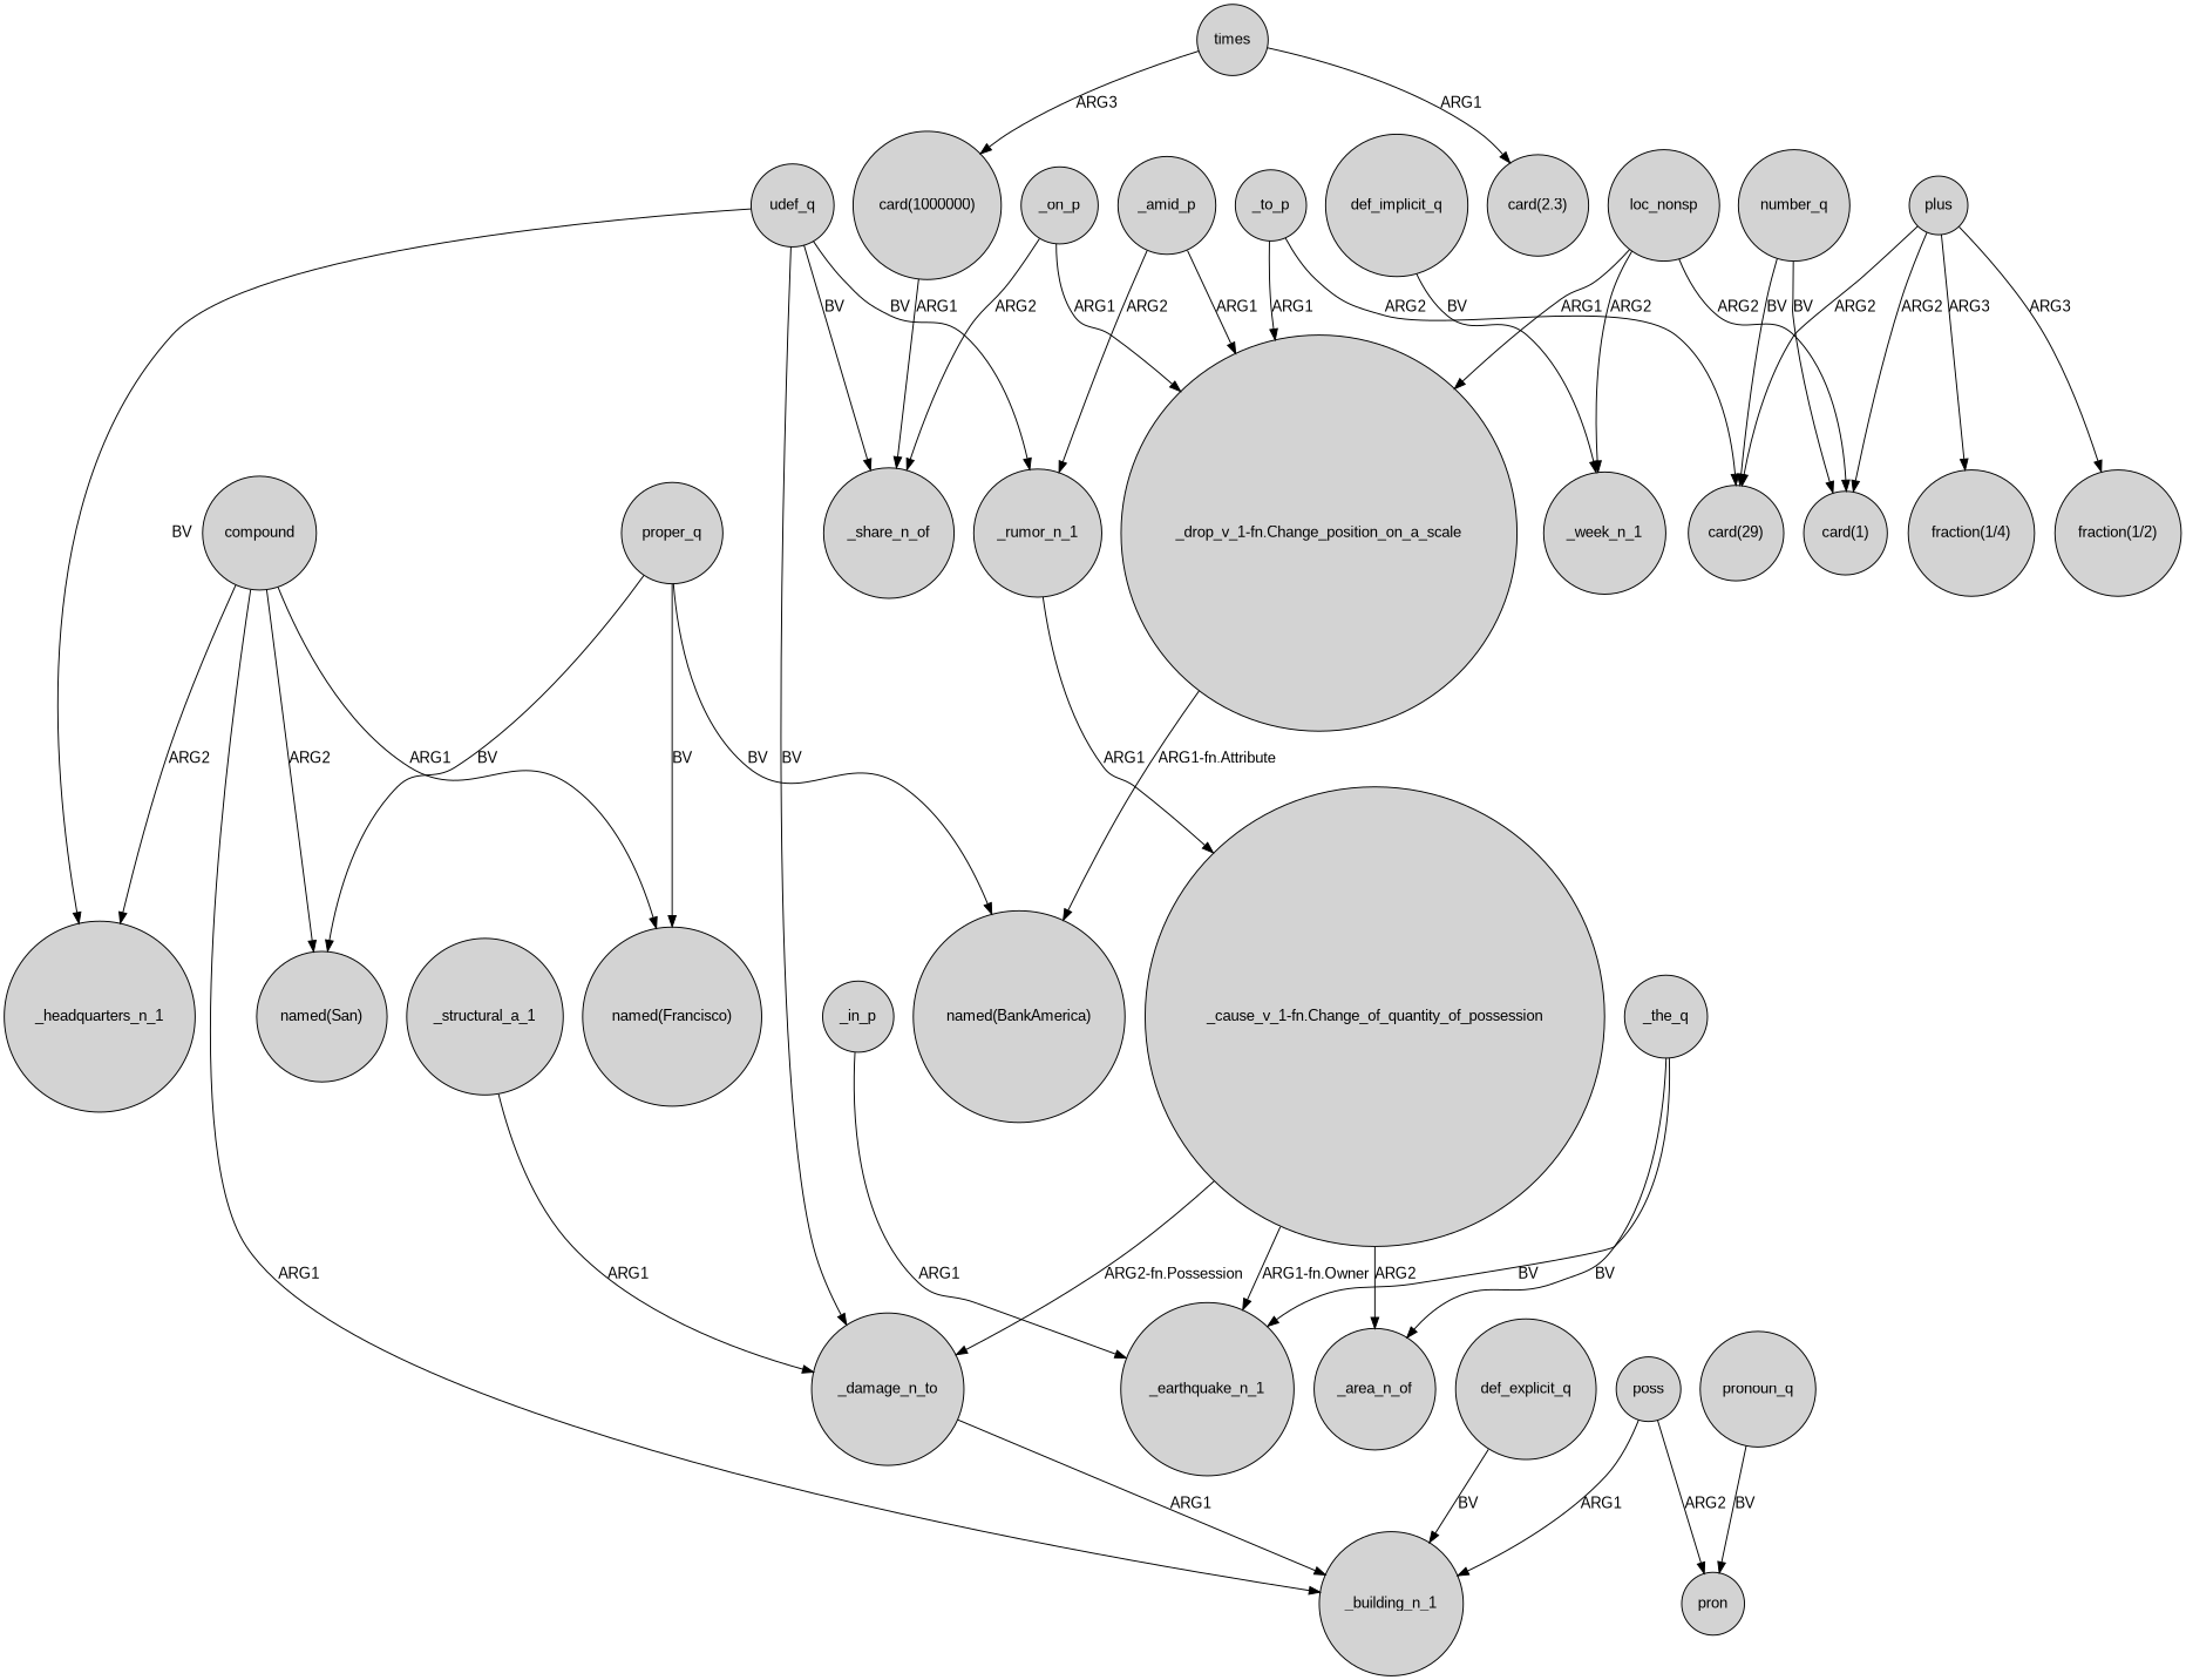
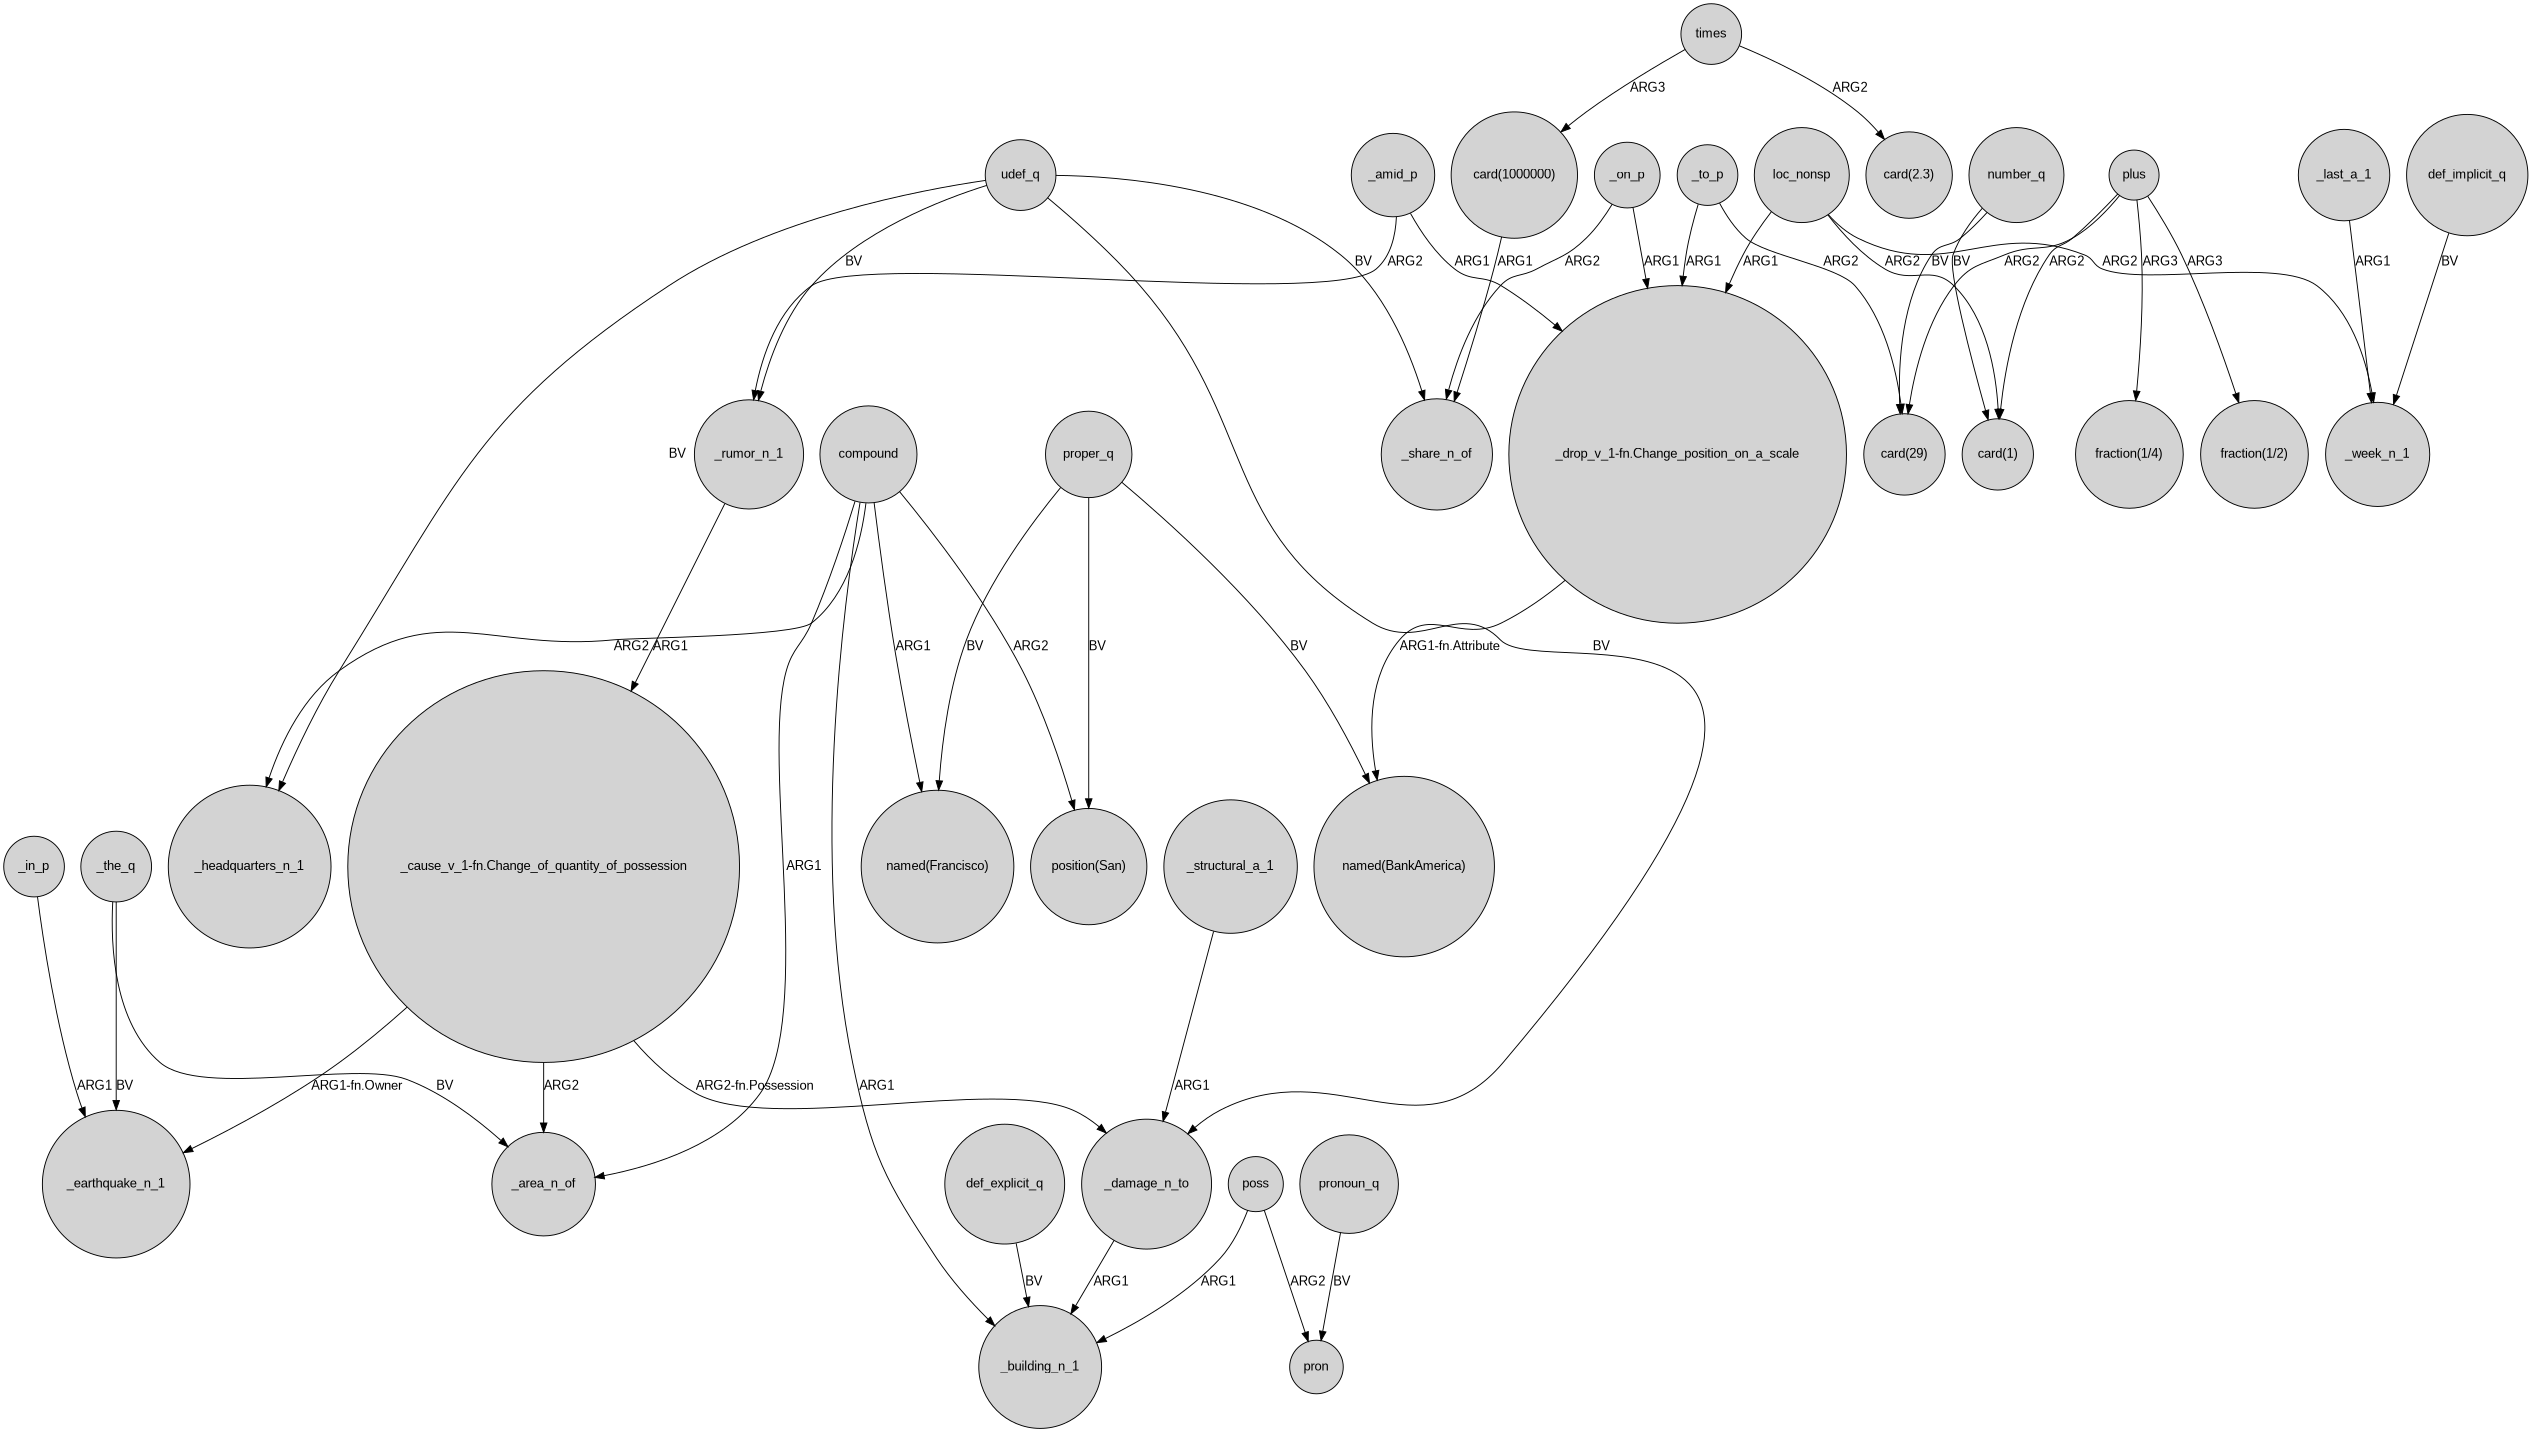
  digraph {
    fontname="Liberation Sans"
    node [fontname="Liberation Sans" shape=circle style=filled]
    edge [fontname="Liberation Sans"]
    _amid_p
    "_drop_v_1-fn.Change_position_on_a_scale"
    _rumor_n_1
    "named(BankAmerica)"
    "_cause_v_1-fn.Change_of_quantity_of_possession"
    times
    "card(2.3)"
    "card(1000000)"
    _share_n_of
    number_q
    "card(1)"
    "card(29)"
    compound
    _headquarters_n_1
    _area_n_of
    _building_n_1
    "named(Francisco)"
-   "named(San)"
+   "named(San)" [label="position(San)"]
    _the_q
    _earthquake_n_1
    loc_nonsp
    _week_n_1
    _damage_n_to
    proper_q
    plus
    "fraction(1/4)"
    "fraction(1/2)"
    _in_p
    poss
    pron
    pronoun_q
    _to_p
    udef_q
+   _last_a_1
    _on_p
    def_implicit_q
    def_explicit_q
    _structural_a_1
    _amid_p -> "_drop_v_1-fn.Change_position_on_a_scale" [label=ARG1]
    _amid_p -> _rumor_n_1 [label=ARG2]
    "_drop_v_1-fn.Change_position_on_a_scale" -> "named(BankAmerica)" [label="ARG1-fn.Attribute"]
    _rumor_n_1 -> "_cause_v_1-fn.Change_of_quantity_of_possession" [label=ARG1]
    "_cause_v_1-fn.Change_of_quantity_of_possession" -> _area_n_of [label=ARG2]
    "_cause_v_1-fn.Change_of_quantity_of_possession" -> _earthquake_n_1 [label="ARG1-fn.Owner"]
    "_cause_v_1-fn.Change_of_quantity_of_possession" -> _damage_n_to [label="ARG2-fn.Possession"]
-   times -> "card(2.3)" [label=ARG1]
+   times -> "card(2.3)" [label=ARG2]
    times -> "card(1000000)" [label=ARG3]
    "card(1000000)" -> _share_n_of [label=ARG1]
    number_q -> "card(1)" [label=BV]
    number_q -> "card(29)" [label=BV]
    compound -> _headquarters_n_1 [label=ARG2]
+   compound -> _area_n_of [label=ARG1]
    compound -> _building_n_1 [label=ARG1]
    compound -> "named(Francisco)" [label=ARG1]
    compound -> "named(San)" [label=ARG2]
    _the_q -> _area_n_of [label=BV]
    _the_q -> _earthquake_n_1 [label=BV]
    loc_nonsp -> "_drop_v_1-fn.Change_position_on_a_scale" [label=ARG1]
    loc_nonsp -> "card(1)" [label=ARG2]
    loc_nonsp -> _week_n_1 [label=ARG2]
    _damage_n_to -> _building_n_1 [label=ARG1]
    proper_q -> "named(BankAmerica)" [label=BV]
    proper_q -> "named(Francisco)" [label=BV]
    proper_q -> "named(San)" [label=BV]
    plus -> "card(1)" [label=ARG2]
    plus -> "card(29)" [label=ARG2]
    plus -> "fraction(1/4)" [label=ARG3]
    plus -> "fraction(1/2)" [label=ARG3]
    _in_p -> _earthquake_n_1 [label=ARG1]
    poss -> _building_n_1 [label=ARG1]
    poss -> pron [label=ARG2]
    pronoun_q -> pron [label=BV]
    _to_p -> "_drop_v_1-fn.Change_position_on_a_scale" [label=ARG1]
    _to_p -> "card(29)" [label=ARG2]
    udef_q -> _rumor_n_1 [label=BV]
    udef_q -> _share_n_of [label=BV]
    udef_q -> _headquarters_n_1 [label=BV]
    udef_q -> _damage_n_to [label=BV]
+   _last_a_1 -> _week_n_1 [label=ARG1]
    _on_p -> "_drop_v_1-fn.Change_position_on_a_scale" [label=ARG1]
    _on_p -> _share_n_of [label=ARG2]
    def_implicit_q -> _week_n_1 [label=BV]
    def_explicit_q -> _building_n_1 [label=BV]
    _structural_a_1 -> _damage_n_to [label=ARG1]
  }
